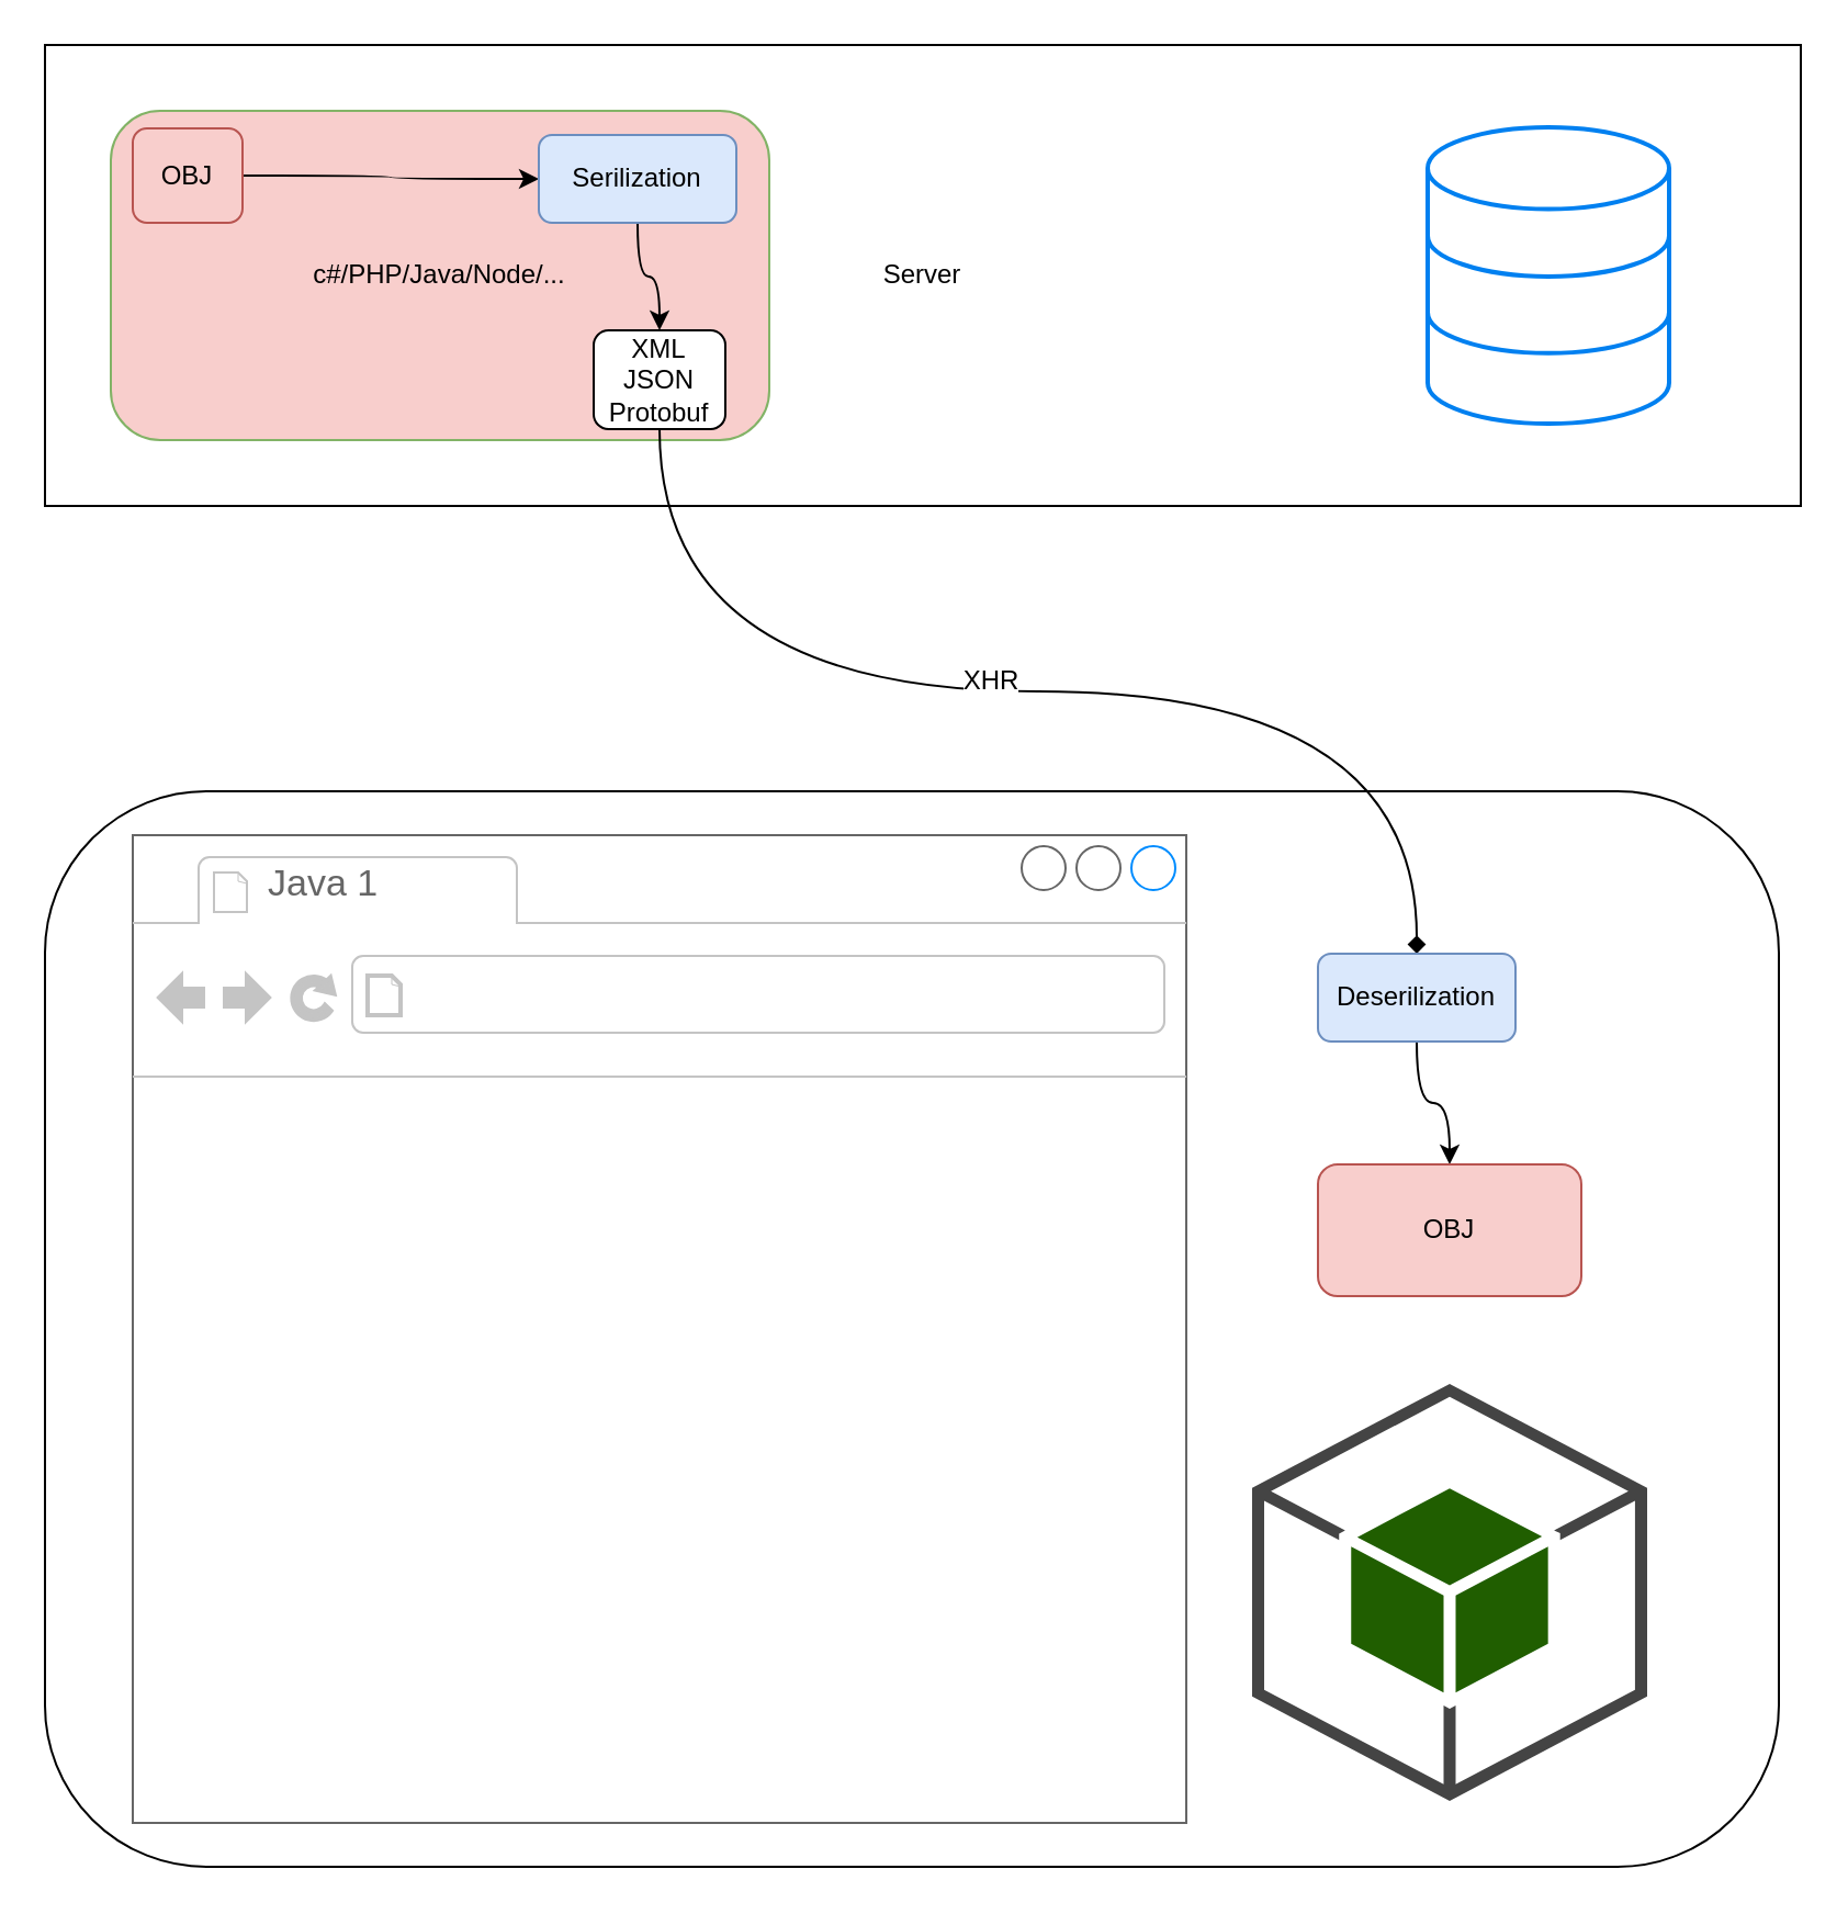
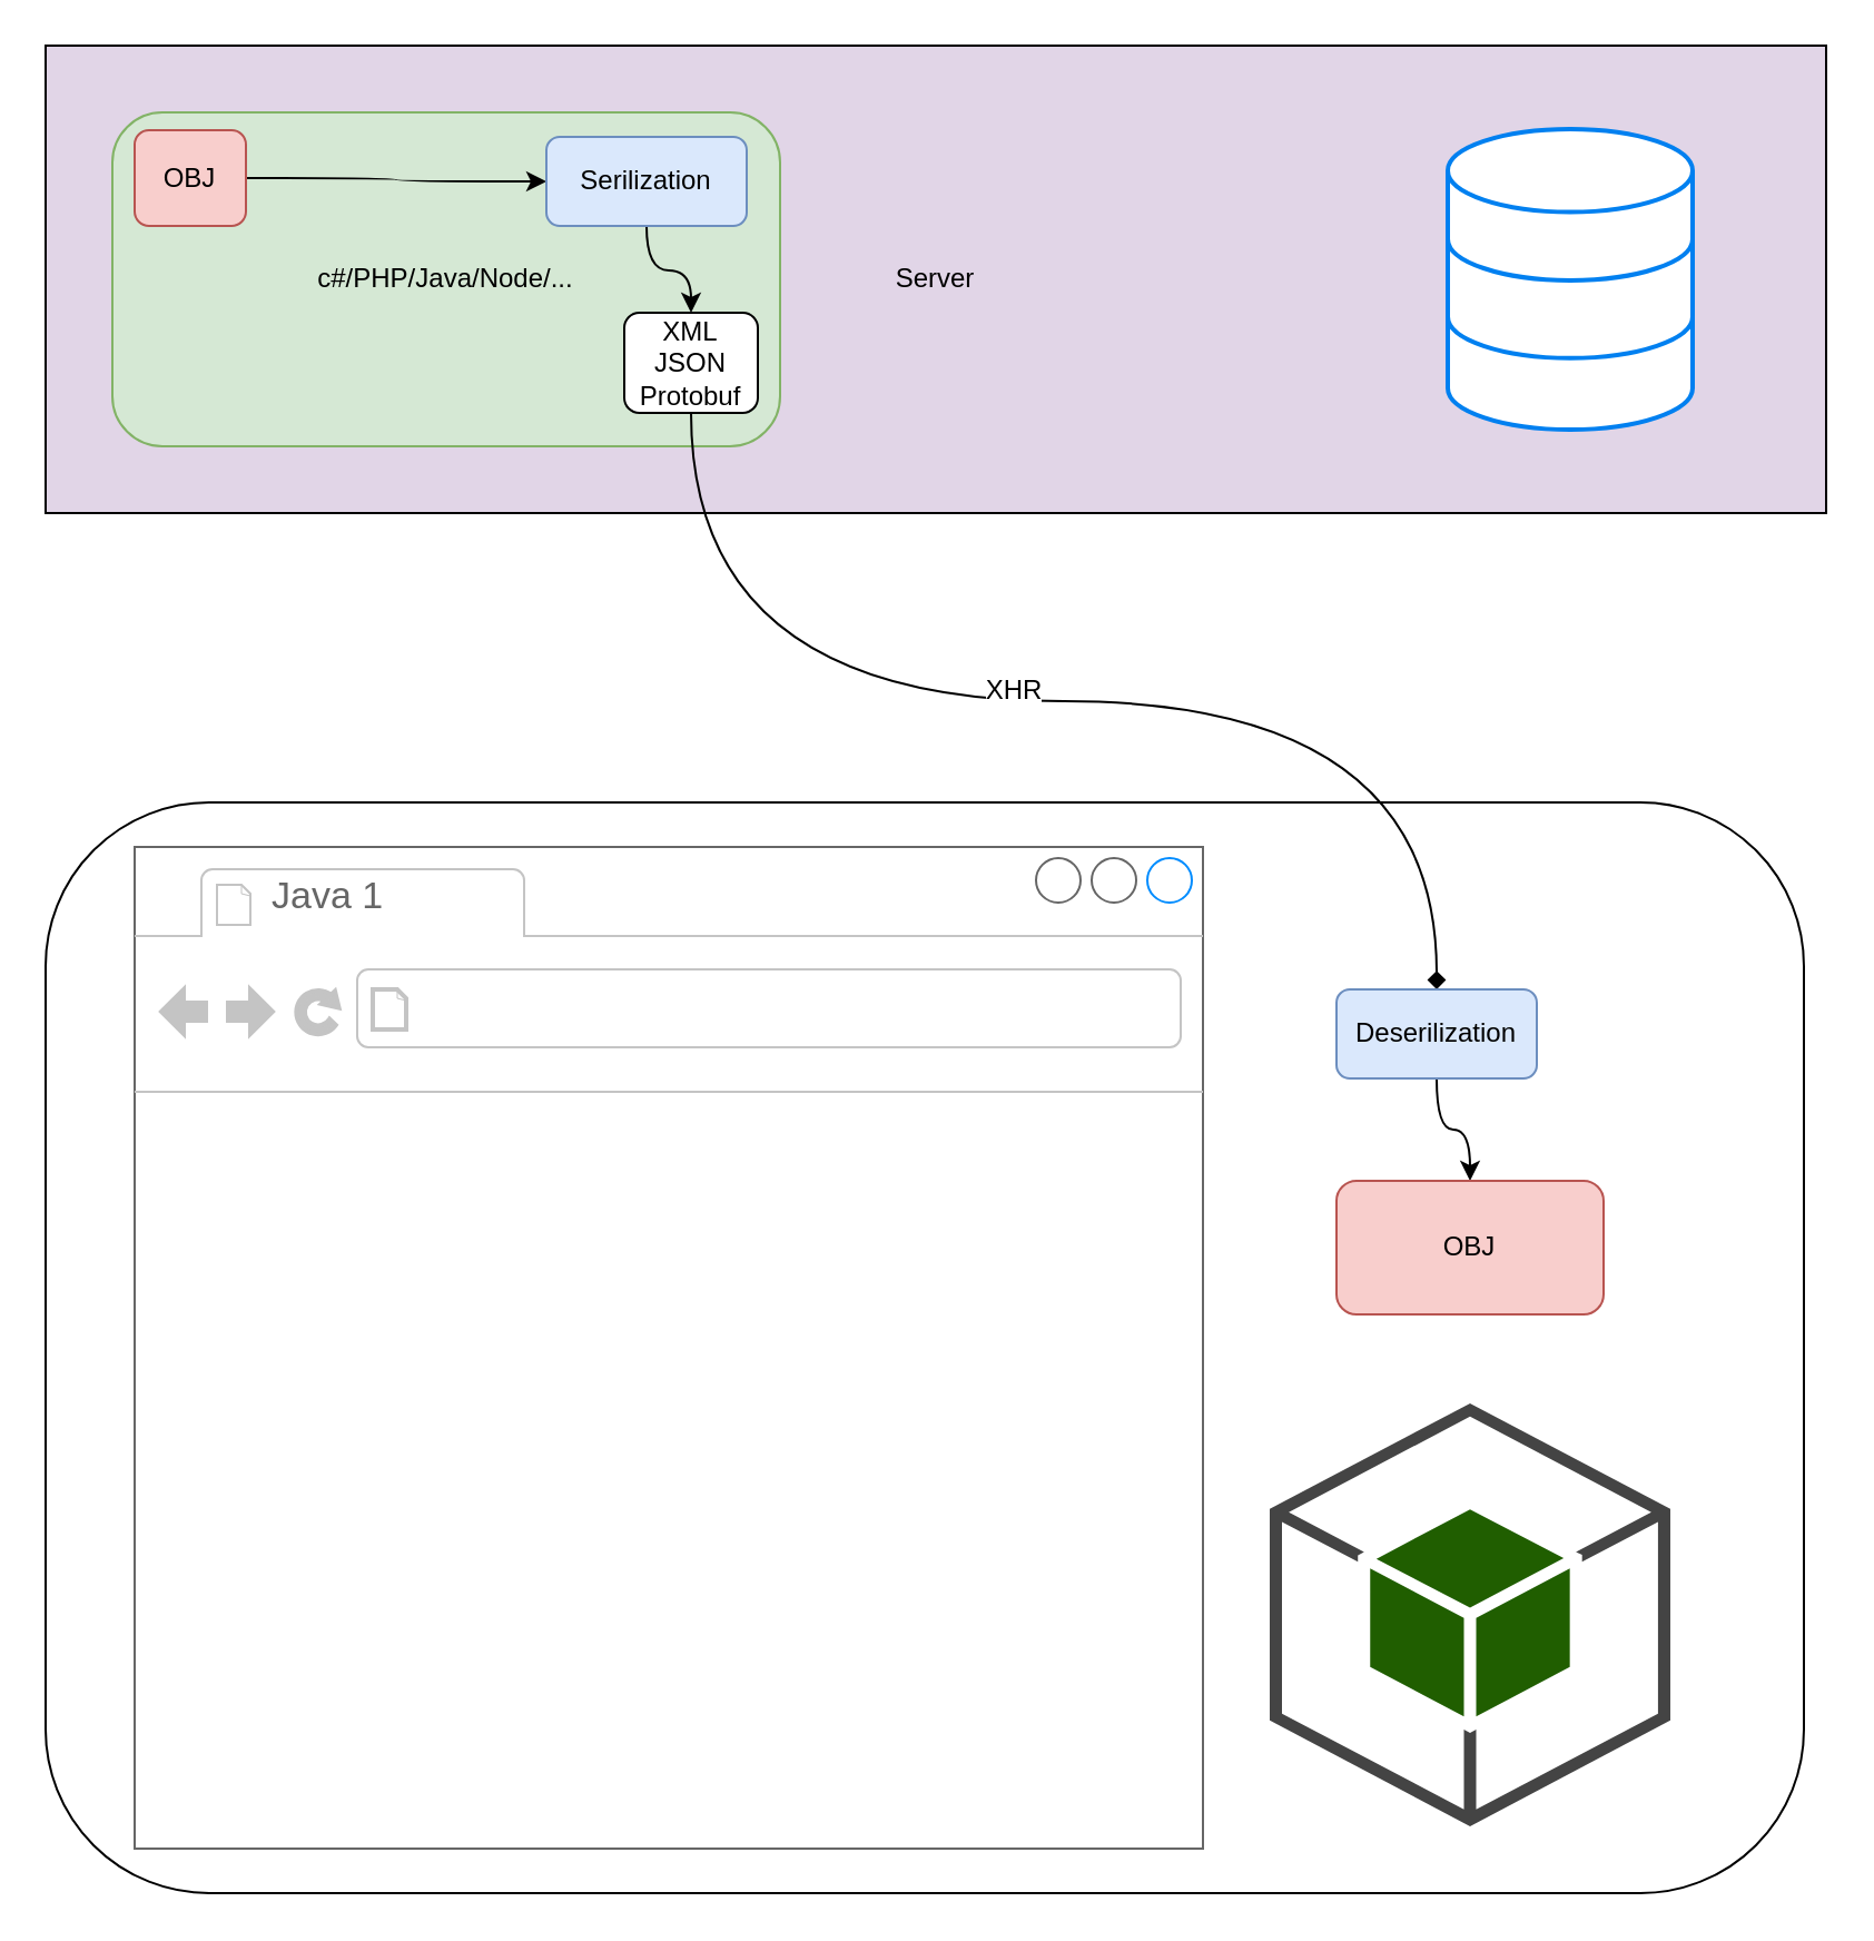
  <mxCell id="0" />
  <mxCell id="1" parent="0" />
  <mxCell id="2" value="" style="rounded=1;whiteSpace=wrap;html=1;" vertex="1" parent="1"><mxGeometry x="20" y="360" width="790" height="490" as="geometry" /></mxCell>
- <mxCell id="3" value="Server" style="rounded=0;whiteSpace=wrap;html=1;" vertex="1" parent="1"><mxGeometry x="20" y="20" width="800" height="210" as="geometry" /></mxCell>
- <mxCell id="4" value="c#/PHP/Java/Node/..." style="rounded=1;whiteSpace=wrap;html=1;fillColor=#f8cecc;strokeColor=#82b366;" vertex="1" parent="1"><mxGeometry x="50" y="50" width="300" height="150" as="geometry" /></mxCell>
+ <mxCell id="3" value="Server" style="rounded=0;whiteSpace=wrap;html=1;fillColor=#e1d5e7;" vertex="1" parent="1"><mxGeometry x="20" y="20" width="800" height="210" as="geometry" /></mxCell>
+ <mxCell id="4" value="c#/PHP/Java/Node/..." style="rounded=1;whiteSpace=wrap;html=1;fillColor=#d5e8d4;strokeColor=#82b366;" vertex="1" parent="1"><mxGeometry x="50" y="50" width="300" height="150" as="geometry" /></mxCell>
  <mxCell id="5" value="" style="html=1;verticalLabelPosition=bottom;align=center;labelBackgroundColor=#ffffff;verticalAlign=top;strokeWidth=2;strokeColor=#0080F0;shadow=0;dashed=0;shape=mxgraph.ios7.icons.data;" vertex="1" parent="1"><mxGeometry x="650" y="57.5" width="110" height="135" as="geometry" /></mxCell>
  <mxCell id="6" style="edgeStyle=orthogonalEdgeStyle;curved=1;rounded=0;orthogonalLoop=1;jettySize=auto;html=1;exitX=1;exitY=0.5;exitDx=0;exitDy=0;entryX=0;entryY=0.5;entryDx=0;entryDy=0;" edge="1" parent="1" source="7" target="10"><mxGeometry relative="1" as="geometry" /></mxCell>
  <mxCell id="7" value="OBJ" style="rounded=1;whiteSpace=wrap;html=1;fillColor=#f8cecc;strokeColor=#b85450;" vertex="1" parent="1"><mxGeometry x="60" y="58" width="50" height="43" as="geometry" /></mxCell>
  <mxCell id="8" value="" style="strokeWidth=1;shadow=0;dashed=0;align=center;html=1;shape=mxgraph.mockup.containers.browserWindow;rSize=0;strokeColor=#666666;strokeColor2=#008cff;strokeColor3=#c4c4c4;mainText=,;recursiveResize=0;" vertex="1" parent="1"><mxGeometry x="60" y="380" width="480" height="450" as="geometry" /></mxCell>
  <mxCell id="9" style="edgeStyle=orthogonalEdgeStyle;curved=1;rounded=0;orthogonalLoop=1;jettySize=auto;html=1;exitX=0.5;exitY=1;exitDx=0;exitDy=0;entryX=0.5;entryY=0;entryDx=0;entryDy=0;" edge="1" parent="1" source="10" target="13"><mxGeometry relative="1" as="geometry" /></mxCell>
  <mxCell id="10" value="Serilization" style="rounded=1;whiteSpace=wrap;html=1;fillColor=#dae8fc;strokeColor=#6c8ebf;" vertex="1" parent="1"><mxGeometry x="245" y="61" width="90" height="40" as="geometry" /></mxCell>
  <mxCell id="11" style="edgeStyle=orthogonalEdgeStyle;curved=1;rounded=0;orthogonalLoop=1;jettySize=auto;html=1;exitX=0.5;exitY=1;exitDx=0;exitDy=0;endArrow=diamond;" edge="1" parent="1" source="13" target="18"><mxGeometry relative="1" as="geometry" /></mxCell>
  <mxCell id="12" value="XHR" style="text;html=1;align=center;verticalAlign=middle;resizable=0;points=[];;labelBackgroundColor=#ffffff;" vertex="1" connectable="0" parent="11"><mxGeometry x="-0.086" y="-1" relative="1" as="geometry"><mxPoint x="3" y="-6" as="offset" /></mxGeometry></mxCell>
- <mxCell id="13" value="XML&lt;br&gt;JSON&lt;br&gt;Protobuf" style="rounded=1;whiteSpace=wrap;html=1;" vertex="1" parent="1"><mxGeometry x="270" y="150" width="60" height="45" as="geometry" /></mxCell>
+ <mxCell id="13" value="XML&lt;br&gt;JSON&lt;br&gt;Protobuf" style="rounded=1;whiteSpace=wrap;html=1;" vertex="1" parent="1"><mxGeometry x="280" y="140" width="60" height="45" as="geometry" /></mxCell>
  <mxCell id="14" value="Java 1" style="strokeWidth=1;shadow=0;dashed=0;align=center;html=1;shape=mxgraph.mockup.containers.anchor;fontSize=17;fontColor=#666666;align=left;" vertex="1" parent="1"><mxGeometry x="120" y="390" width="110" height="26" as="geometry" /></mxCell>
  <mxCell id="15" value="" style="strokeWidth=1;shadow=0;dashed=0;align=center;html=1;shape=mxgraph.mockup.containers.anchor;rSize=0;fontSize=17;fontColor=#666666;align=left;" vertex="1" parent="1"><mxGeometry x="200" y="448" width="250" height="26" as="geometry" /></mxCell>
  <mxCell id="16" value="" style="outlineConnect=0;dashed=0;verticalLabelPosition=bottom;verticalAlign=top;align=center;html=1;shape=mxgraph.aws3.android;fillColor=#205E00;gradientColor=none;" vertex="1" parent="1"><mxGeometry x="570" y="630" width="180" height="190" as="geometry" /></mxCell>
  <mxCell id="17" style="edgeStyle=orthogonalEdgeStyle;curved=1;rounded=0;orthogonalLoop=1;jettySize=auto;html=1;exitX=0.5;exitY=1;exitDx=0;exitDy=0;entryX=0.5;entryY=0;entryDx=0;entryDy=0;" edge="1" parent="1" source="18" target="19"><mxGeometry relative="1" as="geometry" /></mxCell>
- <mxCell id="18" value="Deserilization" style="rounded=1;whiteSpace=wrap;html=1;fillColor=#dae8fc;strokeColor=#6c8ebf;" vertex="1" parent="1"><mxGeometry x="600" y="434" width="90" height="40" as="geometry" /></mxCell>
+ <mxCell id="18" value="Deserilization" style="rounded=1;whiteSpace=wrap;html=1;fillColor=#dae8fc;strokeColor=#6c8ebf;" vertex="1" parent="1"><mxGeometry x="600" y="444" width="90" height="40" as="geometry" /></mxCell>
  <mxCell id="19" value="OBJ" style="rounded=1;whiteSpace=wrap;html=1;fillColor=#f8cecc;strokeColor=#b85450;" vertex="1" parent="1"><mxGeometry x="600" y="530" width="120" height="60" as="geometry" /></mxCell>
